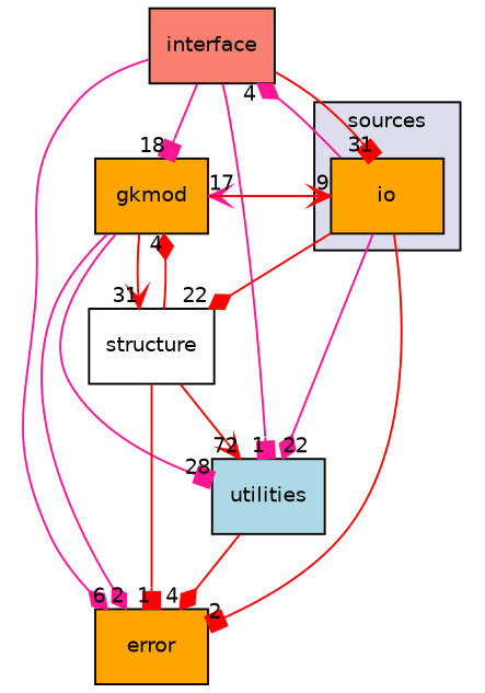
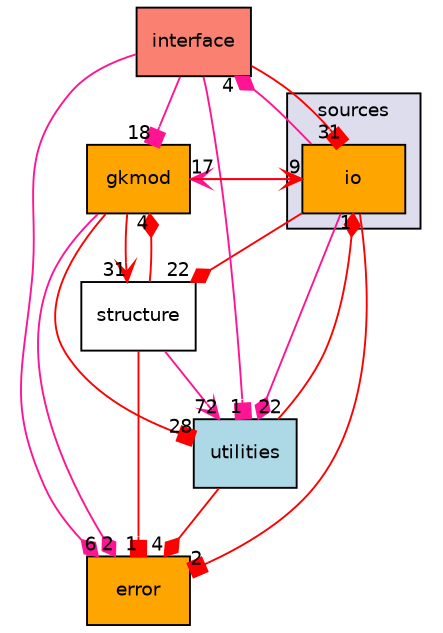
  digraph {
    compound=true
    node [fillcolor=orange fontname=Helvetica fontsize=10 shape=box style=filled]
    edge [arrowhead=diamond color=red headlabel=4 labeldistance=1.5 labelfontname=Helvetica labelfontsize=10]
    n1 [label=io pencolor=black]
    n2 [fillcolor=salmon label=interface]
    n3 [label=error]
    n4 [label=gkmod]
    n5 [fillcolor=white label=structure]
    n6 [fillcolor=lightblue label=utilities]
    subgraph cluster_1 {
      bgcolor="#ddddee"
      fontname=Helvetica
      fontsize=10
      label=sources
      pencolor=black
      n1
    }
    n1 -> n2 [color=deeppink]
    n1 -> n3 [arrowhead=box headlabel=2]
    n1 -> n4 [arrowhead=vee color=deeppink headlabel=17]
    n1 -> n5 [headlabel=22]
    n1 -> n6 [color=deeppink headlabel=22]
    n2 -> n1 [arrowhead=box headlabel=31]
    n2 -> n3 [color=deeppink headlabel=6]
    n2 -> n4 [arrowhead=box color=deeppink headlabel=18]
    n2 -> n6 [arrowhead=box color=deeppink headlabel=1]
    n4 -> n1 [arrowhead=vee headlabel=9]
    n4 -> n3 [color=deeppink headlabel=2]
    n4 -> n5 [arrowhead=vee headlabel=31]
-   n4 -> n6 [arrowhead=box color=deeppink headlabel=28]
+   n4 -> n6 [arrowhead=box headlabel=28]
    n5 -> n3 [arrowhead=box headlabel=1]
    n5 -> n4
-   n5 -> n6 [arrowhead=vee headlabel=72]
+   n5 -> n6 [arrowhead=vee color=deeppink headlabel=72]
+   n6 -> n1 [headlabel=1]
    n6 -> n3
  }
